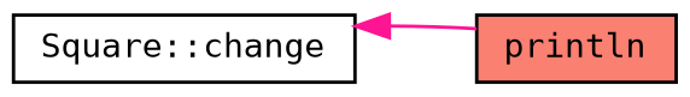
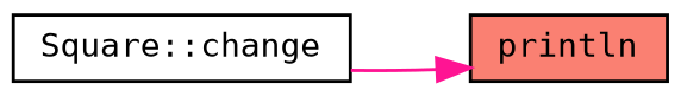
  digraph {
    rankdir=LR
    fontname="DejaVu Sans Mono"
    node [color=black fontname="DejaVu Sans Mono" fontsize=10 shape=record style=filled]
    n1 [fillcolor=white fontcolor=black height=0.2 label="Square::change" width=0.4]
    n2 [height=0.2 label=println width=0.4 fillcolor=salmon]
-   n2 -> n1 [color=deeppink fontname="DejaVu Sans Mono" fontsize=10 labelfontname=Helvetica labelfontsize=10 style=solid]
+   n1 -> n2 [color=deeppink fontname="DejaVu Sans Mono" fontsize=10 labelfontname=Helvetica labelfontsize=10 style=solid]
  }
